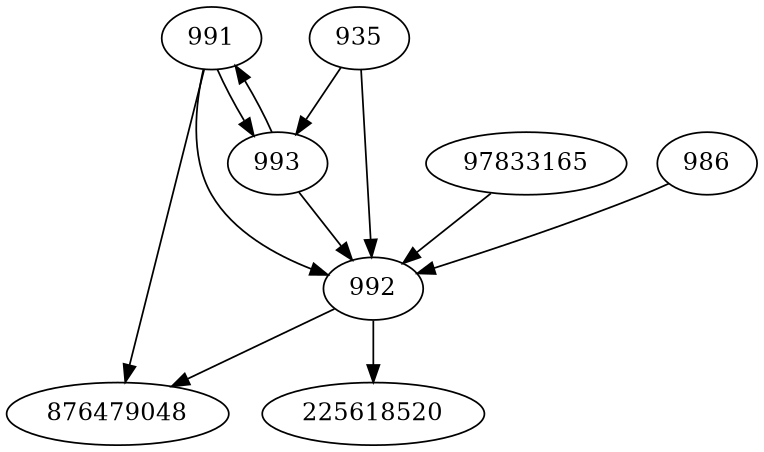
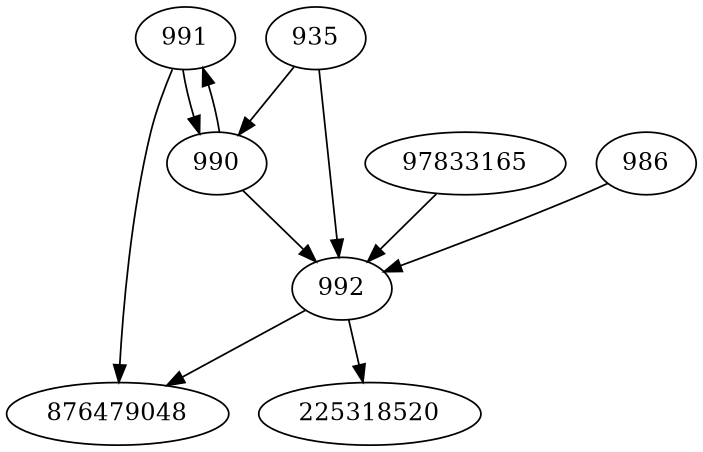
  strict digraph {
    992
    876479048
-   225618520
+   225618520 [label=225318520]
    n4 [label=97833165]
    n5 [label=935]
-   990 [label=993]
+   990
    991
    986
    992 -> 876479048
    992 -> 225618520
    n4 -> 992
    n5 -> 992
    n5 -> 990
    990 -> 992
    990 -> 991
-   991 -> 992
    991 -> 876479048
    991 -> 990
    986 -> 992
  }
